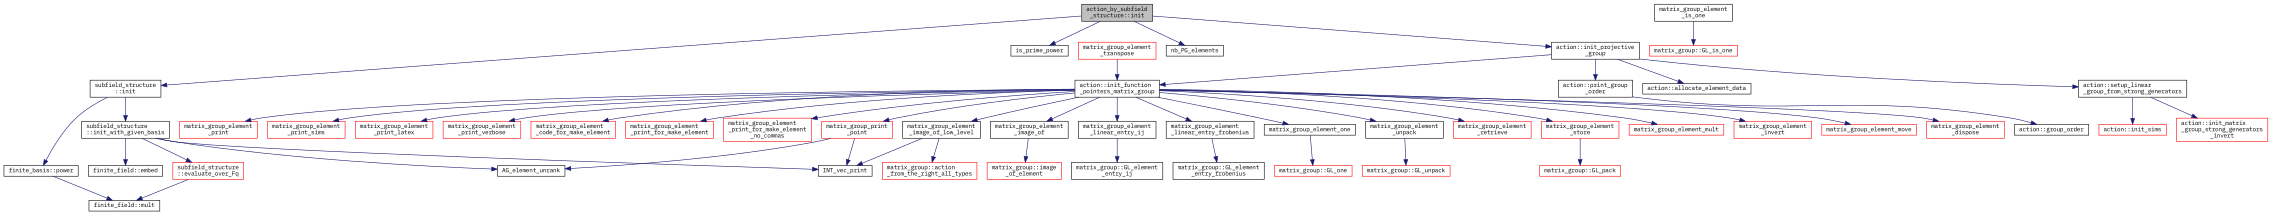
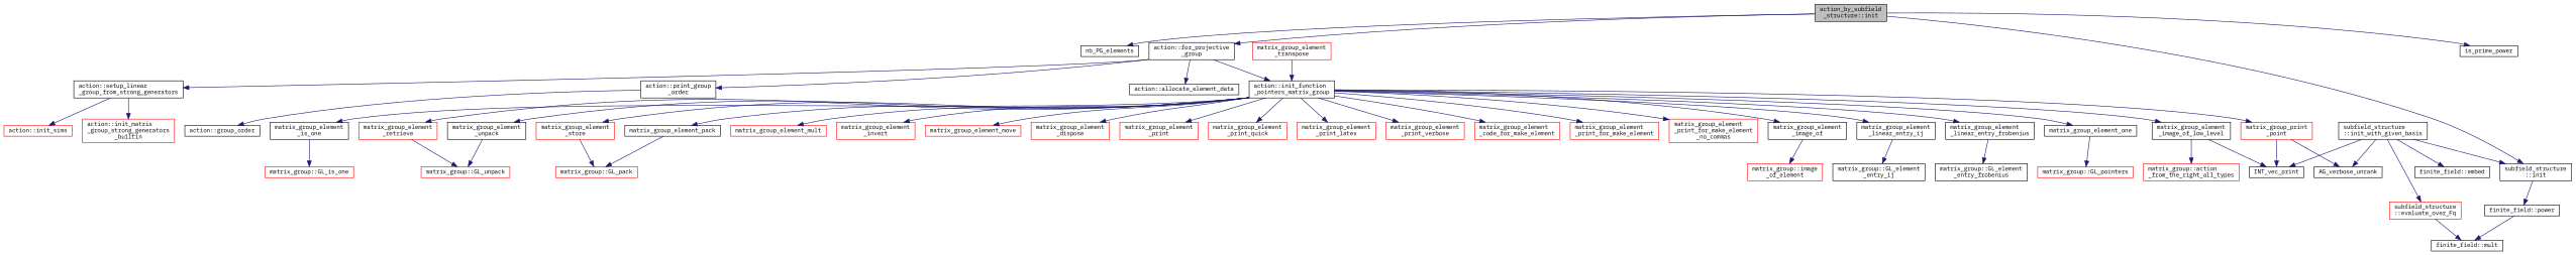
  digraph {
    fontname="IBM Plex Mono"
    rankdir=TB
    node [color=black fillcolor=white fontname="IBM Plex Mono" fontsize=10 shape=record style=filled]
    edge [color=midnightblue fontname="IBM Plex Mono" fontsize=10 labelfontname=Helvetica labelfontsize=10 style=solid]
    n1 [fillcolor=grey75 fontcolor=black height=0.2 label="action_by_subfield\l_structure::init" width=0.4]
    n2 [height=0.2 label=is_prime_power width=0.4]
    n3 [height=0.2 label=nb_PG_elements width=0.4]
-   n4 [height=0.2 label="action::init_projective\l_group" width=0.4]
+   n4 [height=0.2 label="action::for_projective\l_group" width=0.4]
    n5 [height=0.2 label="subfield_structure\l::init" width=0.4]
    n6 [height=0.2 label="action::init_function\l_pointers_matrix_group" width=0.4]
    n7 [height=0.2 label="action::allocate_element_data" width=0.4]
    n8 [height=0.2 label="action::setup_linear\l_group_from_strong_generators" width=0.4]
    n9 [height=0.2 label="action::print_group\l_order" width=0.4]
-   n10 [height=0.2 label="finite_basis::power" width=0.4]
+   n10 [height=0.2 label="finite_field::power" width=0.4]
    n11 [height=0.2 label="subfield_structure\l::init_with_given_basis" width=0.4]
    n12 [height=0.2 label="matrix_group_element\l_image_of" width=0.4]
    n13 [height=0.2 label="matrix_group_element\l_image_of_low_level" width=0.4]
    n14 [height=0.2 label="matrix_group_element\l_linear_entry_ij" width=0.4]
    n15 [height=0.2 label="matrix_group_element\l_linear_entry_frobenius" width=0.4]
    n16 [height=0.2 label=matrix_group_element_one width=0.4]
    n17 [height=0.2 label="matrix_group_element\l_is_one" width=0.4]
    n18 [height=0.2 label="matrix_group_element\l_unpack" width=0.4]
+   n19 [height=0.2 label=matrix_group_element_pack width=0.4]
    n20 [color=red height=0.2 label="matrix_group_element\l_retrieve" width=0.4]
    n21 [color=red height=0.2 label="matrix_group_element\l_store" width=0.4]
    n22 [color=red height=0.2 label=matrix_group_element_mult width=0.4]
    n23 [color=red height=0.2 label="matrix_group_element\l_invert" width=0.4]
    n24 [color=red height=0.2 label=matrix_group_element_move width=0.4]
    n25 [color=red height=0.2 label="matrix_group_element\l_dispose" width=0.4]
    n26 [color=red height=0.2 label="matrix_group_element\l_print" width=0.4]
-   n27 [color=red height=0.2 label="matrix_group_element\l_print_sims" width=0.4]
+   n27 [color=red height=0.2 label="matrix_group_element\l_print_quick" width=0.4]
    n28 [color=red height=0.2 label="matrix_group_element\l_print_latex" width=0.4]
    n29 [color=red height=0.2 label="matrix_group_element\l_print_verbose" width=0.4]
    n30 [color=red height=0.2 label="matrix_group_element\l_code_for_make_element" width=0.4]
    n31 [color=red height=0.2 label="matrix_group_element\l_print_for_make_element" width=0.4]
    n32 [color=red height=0.2 label="matrix_group_element\l_print_for_make_element\l_no_commas" width=0.4]
    n33 [color=red height=0.2 label="matrix_group_print\l_point" width=0.4]
-   n34 [color=red height=0.2 label="action::init_matrix\l_group_strong_generators\l_invert" width=0.4]
+   n34 [color=red height=0.2 label="action::init_matrix\l_group_strong_generators\l_builtin" width=0.4]
    n35 [color=red height=0.2 label="action::init_sims" width=0.4]
    n36 [height=0.2 label="action::group_order" width=0.4]
    n37 [color=red height=0.2 label="matrix_group::image\l_of_element" width=0.4]
    n38 [height=0.2 label=INT_vec_print width=0.4]
    n39 [color=red height=0.2 label="matrix_group::action\l_from_the_right_all_types" width=0.4]
    n40 [height=0.2 label="matrix_group::GL_element\l_entry_ij" width=0.4]
    n41 [height=0.2 label="matrix_group::GL_element\l_entry_frobenius" width=0.4]
-   n42 [color=red height=0.2 label="matrix_group::GL_one" width=0.4]
+   n42 [color=red height=0.2 label="matrix_group::GL_pointers" width=0.4]
    n43 [color=red height=0.2 label="matrix_group::GL_is_one" width=0.4]
    n44 [color=red height=0.2 label="matrix_group::GL_unpack" width=0.4]
    n45 [color=red height=0.2 label="matrix_group::GL_pack" width=0.4]
    n46 [color=red height=0.2 label="matrix_group_element\l_transpose" width=0.4]
-   n47 [height=0.2 label=AG_element_unrank width=0.4]
+   n47 [height=0.2 label=AG_verbose_unrank width=0.4]
    n48 [height=0.2 label="finite_field::mult" width=0.4]
    n49 [height=0.2 label="finite_field::embed" width=0.4]
    n50 [color=red height=0.2 label="subfield_structure\l::evaluate_over_Fq" width=0.4]
    n1 -> n2
    n1 -> n3
    n1 -> n4
    n1 -> n5
    n4 -> n6
    n4 -> n7
    n4 -> n8
    n4 -> n9
    n5 -> n10
-   n5 -> n11
+   n11 -> n5
    n6 -> n12
    n6 -> n13
    n6 -> n14
    n6 -> n15
    n6 -> n16
+   n6 -> n17
    n6 -> n18
+   n6 -> n19
    n6 -> n20
    n6 -> n21
    n6 -> n22
    n6 -> n23
    n6 -> n24
    n6 -> n25
    n6 -> n26
    n6 -> n27
    n6 -> n28
    n6 -> n29
    n6 -> n30
    n6 -> n31
    n6 -> n32
    n6 -> n33
    n8 -> n34
    n8 -> n35
    n9 -> n36
    n10 -> n48
    n11 -> n38
    n11 -> n47
    n11 -> n49
    n11 -> n50
    n12 -> n37
    n13 -> n38
    n13 -> n39
    n14 -> n40
    n15 -> n41
    n16 -> n42
    n17 -> n43
    n18 -> n44
+   n19 -> n45
+   n20 -> n44
    n21 -> n45
    n33 -> n38
    n33 -> n47
    n46 -> n6
    n50 -> n48
  }
